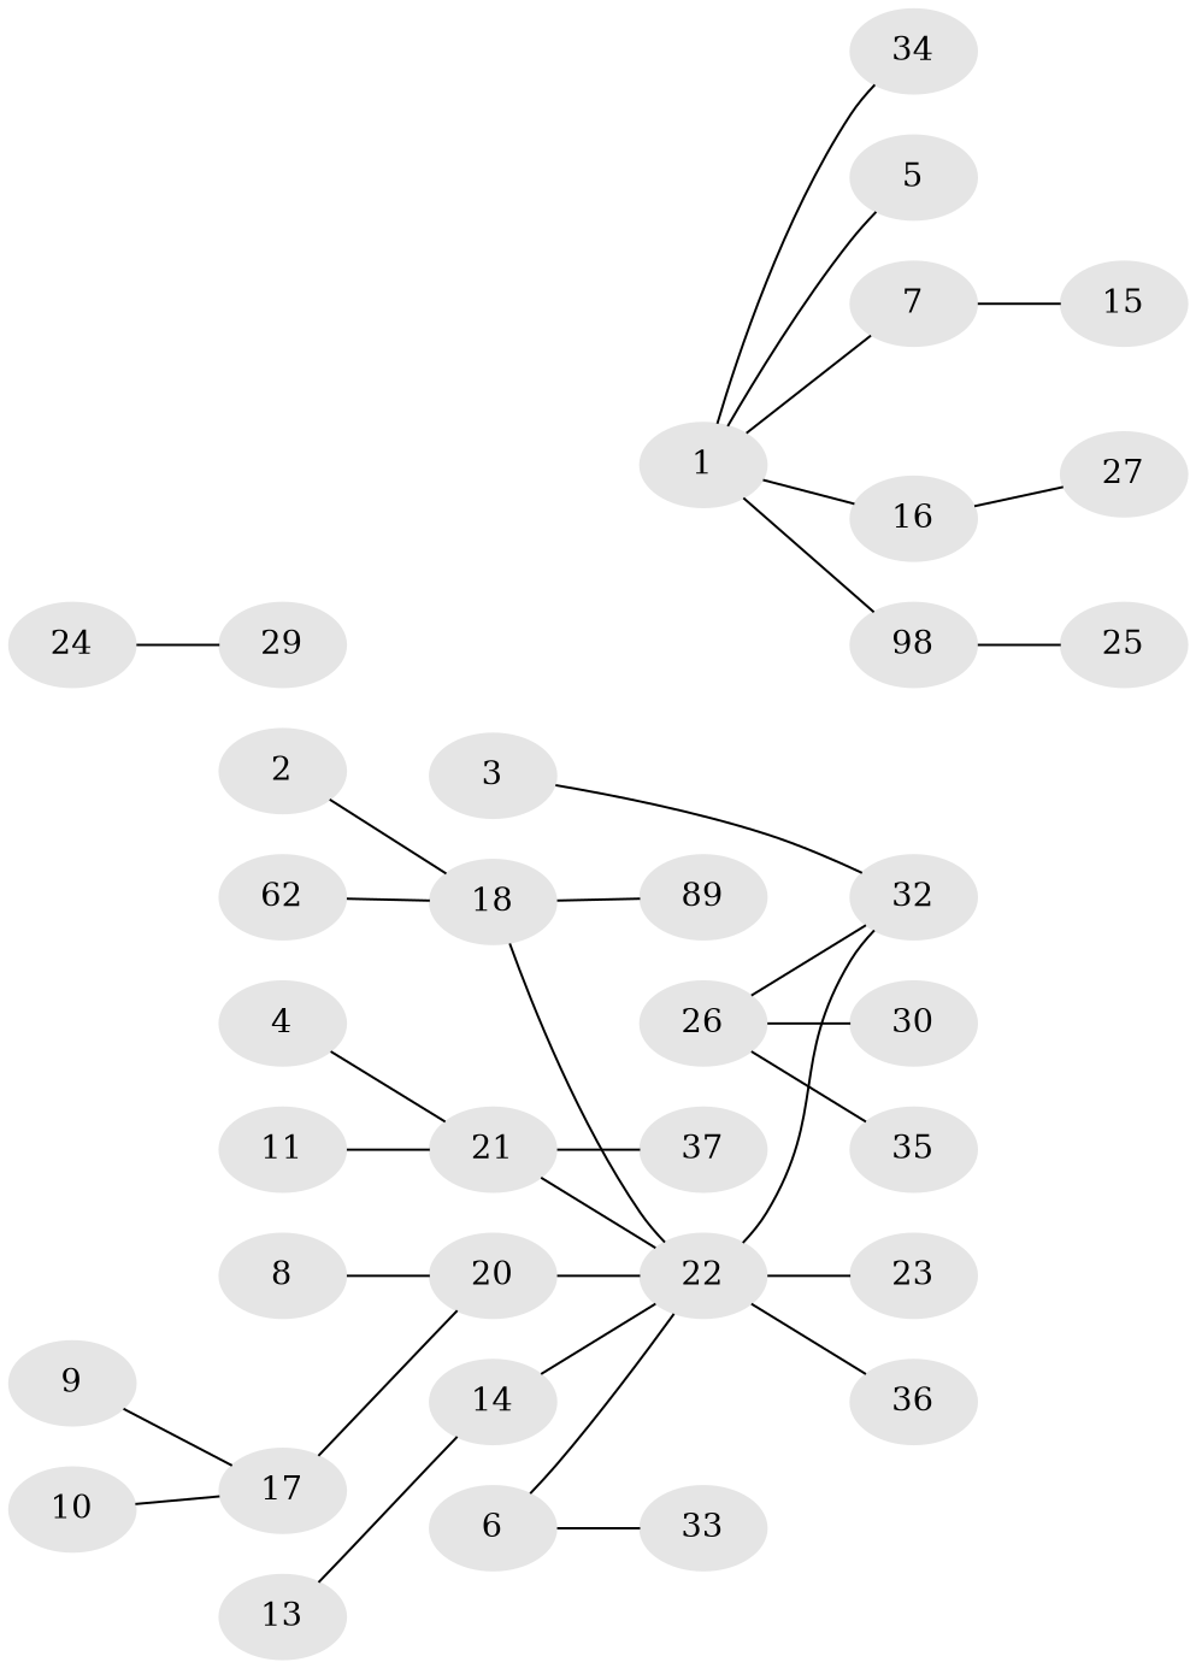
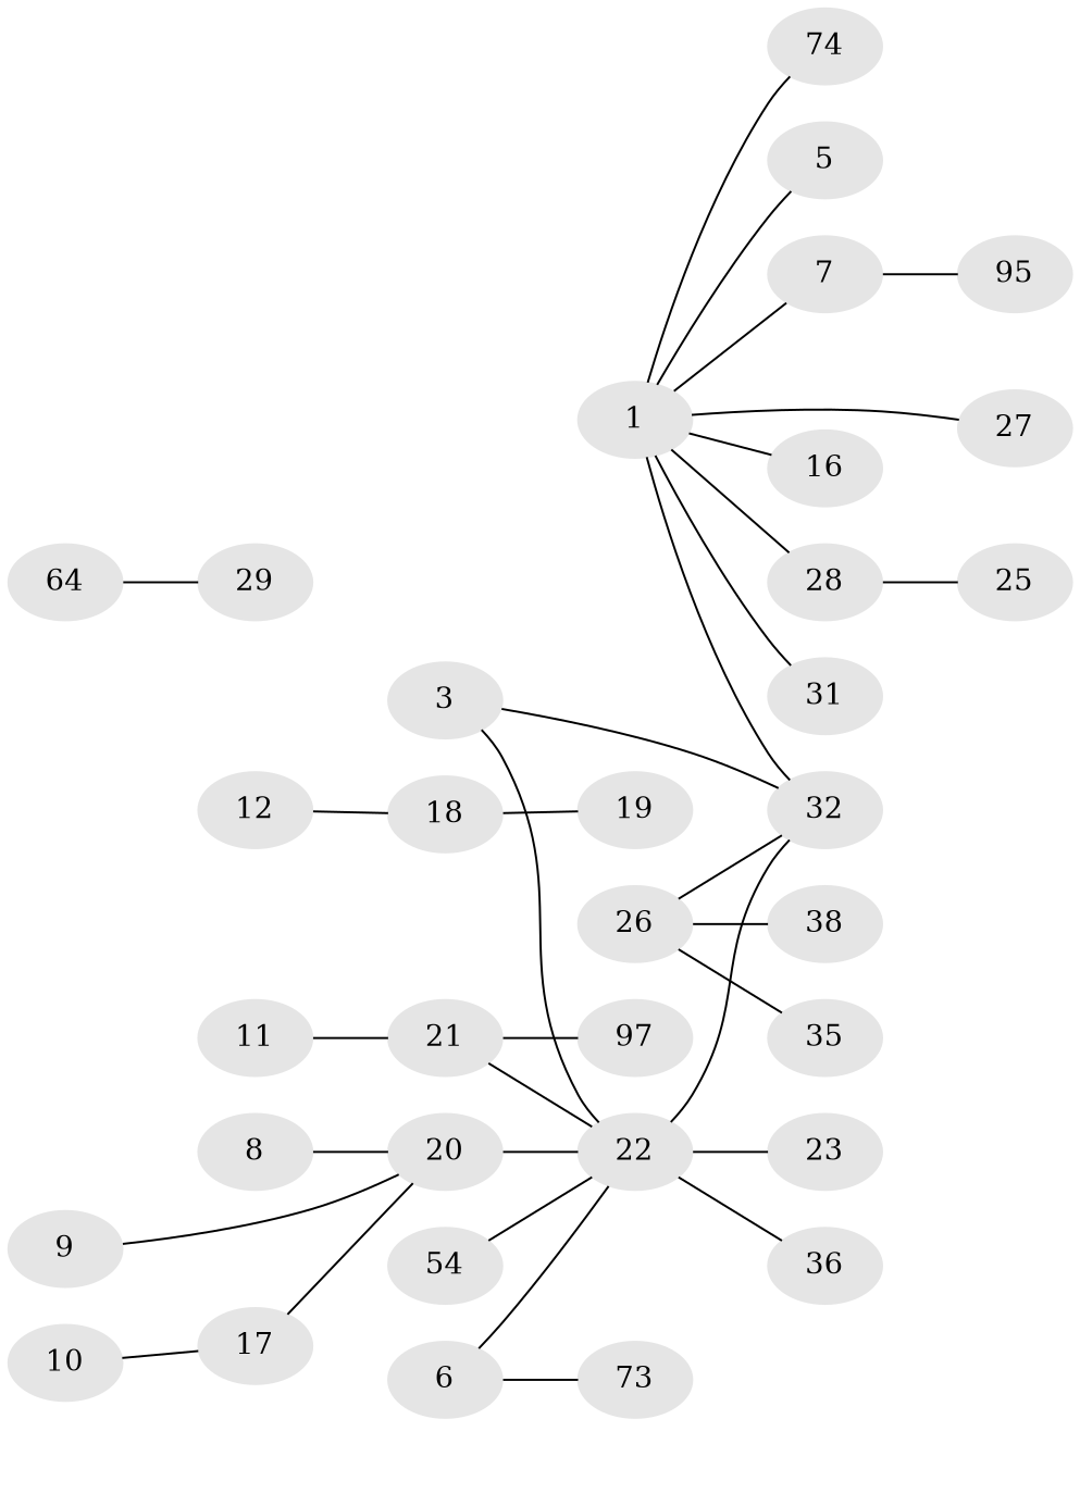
  graph {
    rankdir=LR
    node [color=gray90 style=filled]
    edge [weight=1.0]
    1
    5
    7
    16
    27
-   28 [label=98]
+   28
+   31
    32
-   34
-   15
+   34 [label=74]
+   15 [label=95]
    25
-   2
    18
    22
-   19 [label=89]
+   19
    3
-   4
    21
-   37
+   37 [label=97]
    6
-   33
+   33 [label=73]
    23
    36
    8
    20
    9
    17
    10
    11
-   12 [label=62]
-   13
-   14
-   24
+   12
+   14 [label=54]
+   24 [label=64]
    29
    26
-   30
+   30 [label=38]
    35
    1 -- 5
    1 -- 7
    1 -- 16
-   16 -- 27
+   1 -- 27
    1 -- 28
+   1 -- 31
+   1 -- 32
    1 -- 34
    7 -- 15
    28 -- 25
-   2 -- 18
-   18 -- 22
+   3 -- 22
    18 -- 19
    22 -- 32
    22 -- 23
    22 -- 36
    3 -- 32
-   4 -- 21
    21 -- 22
    21 -- 37
    6 -- 22
    6 -- 33
    8 -- 20
    20 -- 22
-   9 -- 17
+   9 -- 20
    17 -- 20
    10 -- 17
    11 -- 21
    12 -- 18
-   13 -- 14
    14 -- 22
    24 -- 29
    26 -- 32
    26 -- 30
    26 -- 35
  }
